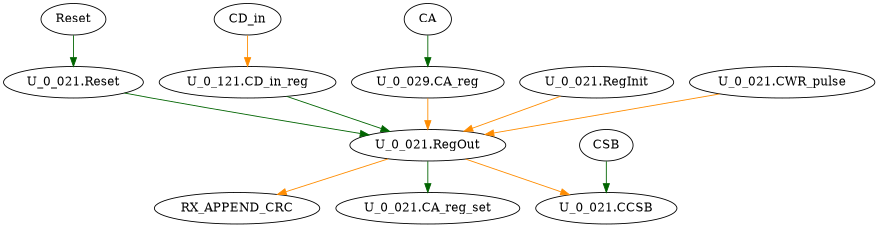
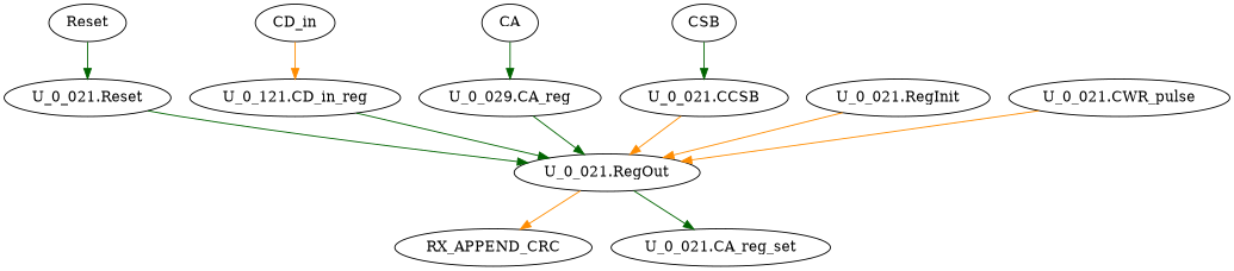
  strict digraph {
    node [complexity=4 importance=0.01541508742 rank=0.00385377185501]
    edge [color=darkgreen]
    Reset [complexity=1 importance=0.0308170945521 rank=0.0308170945521]
    "U_0_021.Reset" [complexity=1 importance=0.029063591725 rank=0.029063591725]
    "U_0_021.RegOut" [complexity=0 importance=0.0136486911662 rank=0.0]
    RX_APPEND_CRC [complexity=0 importance=0.00571852560641 rank=0.0]
    "U_0_021.CA_reg_set" [importance=0.0154021939933 rank=0.00385054849833]
    n6 [complexity=2 importance=0.0154295925251 label="U_0_121.CD_in_reg" rank=0.00771479626255]
    n7 [label="U_0_029.CA_reg"]
    CA [importance=0.0171685902472 rank=0.00429214756179]
    "U_0_021.CCSB"
    CSB [importance=0.0171685902472 rank=0.00429214756179]
    CD_in [complexity=2 importance=0.0171830953522 rank=0.00859154767611]
    "U_0_021.RegInit" [complexity=2 importance=0.0154021939933 rank=0.00770109699667]
    "U_0_021.CWR_pulse"
    Reset -> "U_0_021.Reset"
    "U_0_021.Reset" -> "U_0_021.RegOut"
    "U_0_021.RegOut" -> RX_APPEND_CRC [color=darkorange]
    "U_0_021.RegOut" -> "U_0_021.CA_reg_set"
    n6 -> "U_0_021.RegOut"
-   n7 -> "U_0_021.RegOut" [color=darkorange]
+   n7 -> "U_0_021.RegOut"
    CA -> n7
-   "U_0_021.RegOut" -> "U_0_021.CCSB" [color=darkorange]
+   "U_0_021.CCSB" -> "U_0_021.RegOut" [color=darkorange]
    CSB -> "U_0_021.CCSB"
    CD_in -> n6 [color=darkorange]
    "U_0_021.RegInit" -> "U_0_021.RegOut" [color=darkorange]
    "U_0_021.CWR_pulse" -> "U_0_021.RegOut" [color=darkorange]
  }
